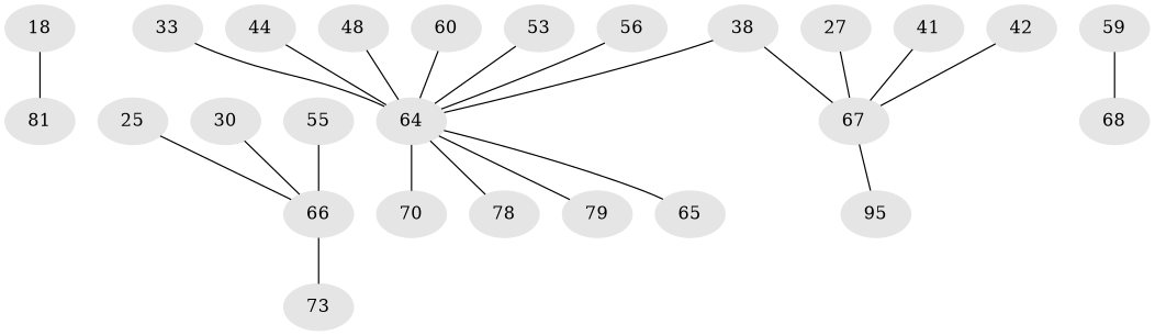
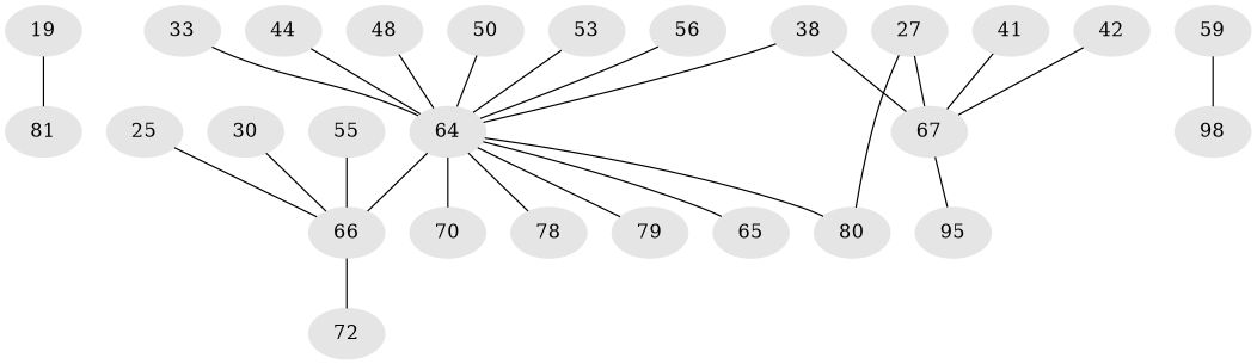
  graph {
    node [color=gray90 style=filled]
-   19 [super="+17" label=18]
+   19 [super="+17"]
    81 [super="+31+34+47+62+69"]
    64 [super="+20+26+35+54+21+32"]
    66 [super="+16+8"]
+   80 [super="+58+74+77+71"]
    65
    70
    78
    79
-   72 [label=73]
+   72
    25
    27 [super="+12"]
    67 [super="+4"]
    n14 [label=95]
    30
    33
    38
    41
    42
    44
    n21 [label=48]
-   50 [label=60]
+   50
    53 [super="+52"]
    55
    56 [super="+37"]
-   68 [super="+15+29+40"]
+   68 [super="+15+29+40" label=98]
    59
    19 -- 81
+   64 -- 66 [weight=7]
+   64 -- 80
    64 -- 65
    64 -- 70
    64 -- 78
    64 -- 79
    66 -- 72
    25 -- 66
+   27 -- 80 [weight=4]
    27 -- 67
    67 -- n14
    30 -- 66
    33 -- 64
    38 -- 64
    38 -- 67 [weight=6]
    41 -- 67
    42 -- 67
    44 -- 64
    n21 -- 64
    50 -- 64
    53 -- 64
    55 -- 66
    56 -- 64
    59 -- 68
  }
